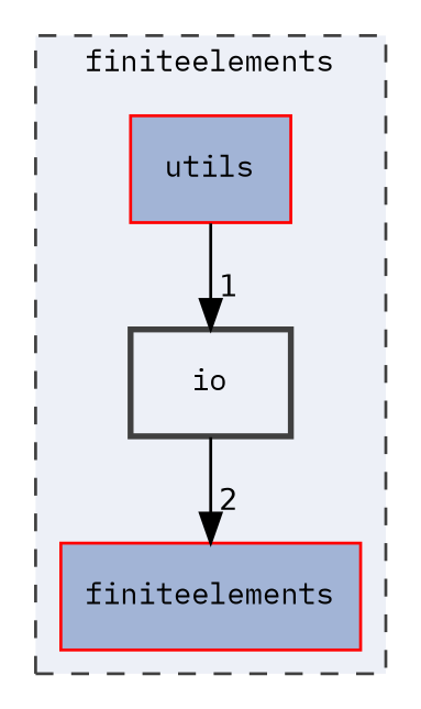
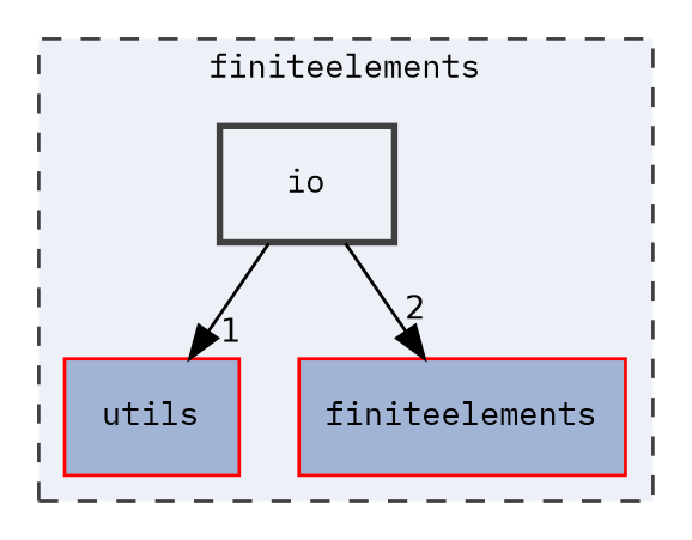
  digraph {
    compound=true
    fontname="IBM Plex Mono"
    node [color=red fillcolor="#a2b4d6" fontname="IBM Plex Mono" fontsize=10 shape=box style="filled,"]
    edge [fontname="IBM Plex Mono" fontsize=10 labeldistance=1.5 labelfontname=Helvetica labelfontsize=10]
    n1 [label=utils]
    n2 [label=finiteelements]
    n3 [color=grey25 fillcolor="#edf0f7" label=io style="filled,bold,"]
    subgraph cluster_1 {
      bgcolor="#edf0f7"
      fontsize=10
      label=finiteelements
      pencolor=grey25
      style="filled,dashed,"
      n1
      n2
      n3
    }
-   n1 -> n3 [headlabel=1]
+   n3 -> n1 [headlabel=1]
    n3 -> n2 [headlabel=2]
  }
